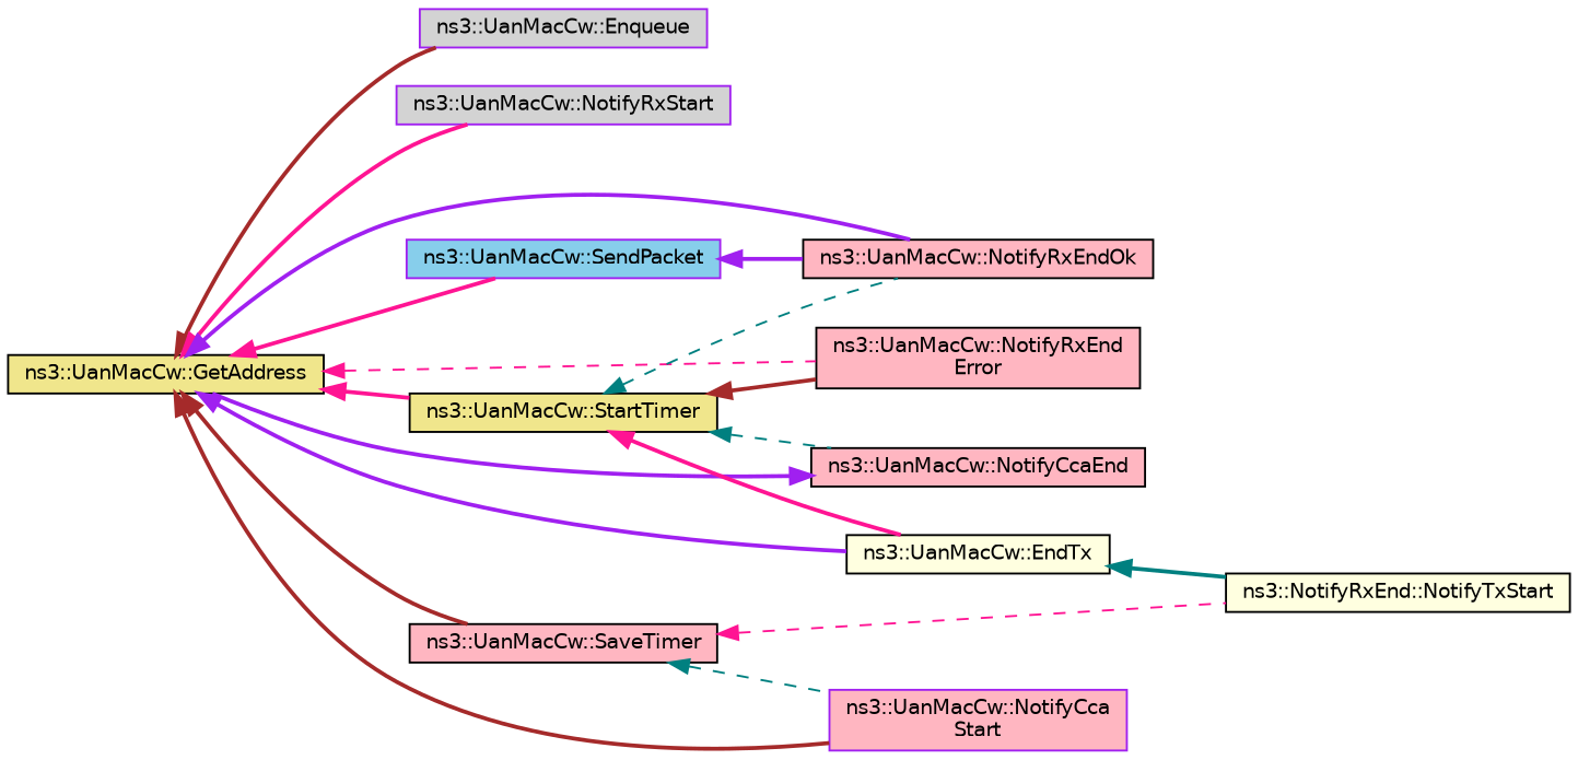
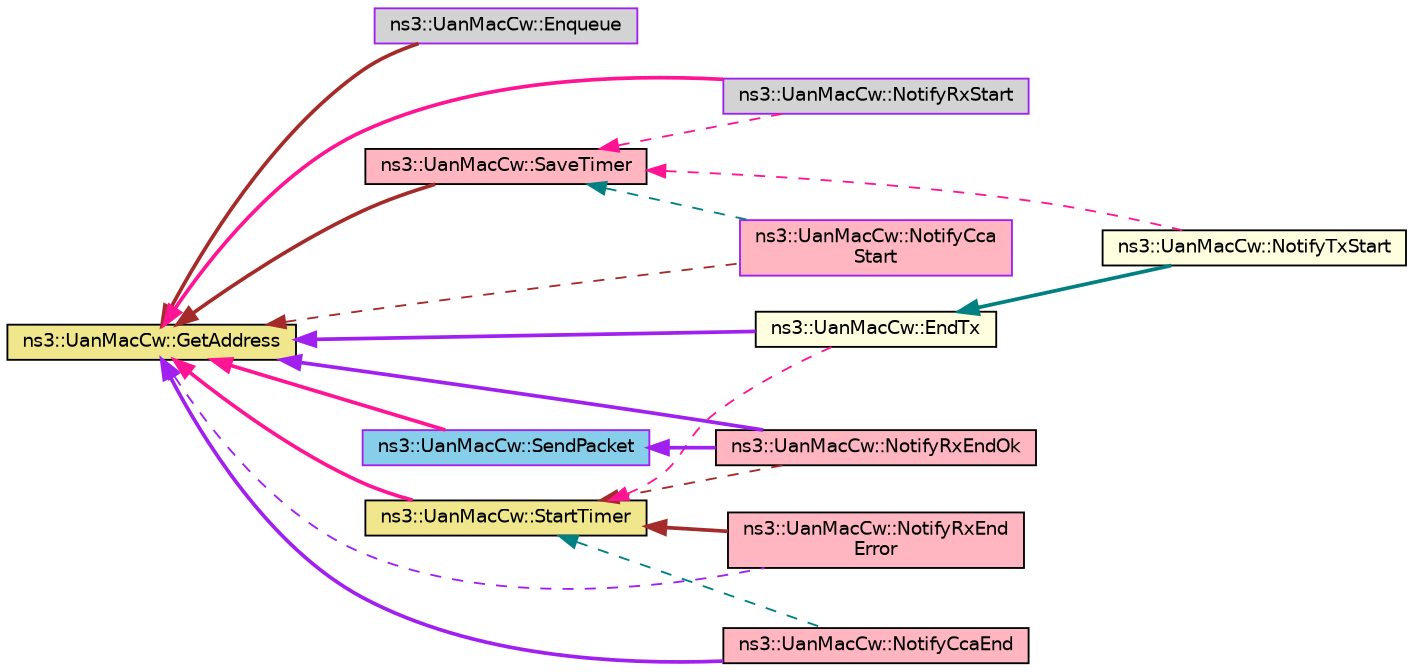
  digraph {
    rankdir=LR
    node [color=black fillcolor=lightpink fontname=Helvetica fontsize=10 shape=record style=filled]
    edge [color=deeppink dir=back fontname=Helvetica fontsize=10 labelfontname=Helvetica labelfontsize=10 style=bold]
    n1 [fillcolor=khaki fontcolor=black height=0.2 label="ns3::UanMacCw::GetAddress" width=0.4]
    n2 [color=purple fillcolor=lightgrey height=0.2 label="ns3::UanMacCw::Enqueue" width=0.4]
    n3 [color=purple fillcolor=lightgrey height=0.2 label="ns3::UanMacCw::NotifyRxStart" width=0.4]
    n4 [height=0.2 label="ns3::UanMacCw::NotifyRxEndOk" width=0.4]
    n5 [height=0.2 label="ns3::UanMacCw::NotifyRxEnd\lError" width=0.4]
    n6 [color=purple height=0.2 label="ns3::UanMacCw::NotifyCca\lStart" width=0.4]
    n7 [height=0.2 label="ns3::UanMacCw::NotifyCcaEnd" width=0.4]
    n8 [fillcolor=lightyellow height=0.2 label="ns3::UanMacCw::EndTx" width=0.4]
    n9 [height=0.2 label="ns3::UanMacCw::SaveTimer" width=0.4]
    n10 [fillcolor=khaki height=0.2 label="ns3::UanMacCw::StartTimer" width=0.4]
    n11 [color=purple fillcolor=skyblue height=0.2 label="ns3::UanMacCw::SendPacket" width=0.4]
-   n12 [fillcolor=lightyellow height=0.2 label="ns3::NotifyRxEnd::NotifyTxStart" width=0.4]
+   n12 [fillcolor=lightyellow height=0.2 label="ns3::UanMacCw::NotifyTxStart" width=0.4]
    n1 -> n2 [color=brown]
    n1 -> n3
    n1 -> n4 [color=purple]
-   n1 -> n5 [style=dashed]
-   n1 -> n6 [color=brown]
-   n7 -> n1 [color=purple]
+   n1 -> n5 [color=purple style=dashed]
+   n1 -> n6 [color=brown style=dashed]
+   n1 -> n7 [color=purple]
    n1 -> n8 [color=purple]
    n1 -> n9 [color=brown]
    n1 -> n10
    n1 -> n11
    n8 -> n12 [color=teal]
+   n9 -> n3 [style=dashed]
    n9 -> n6 [color=teal style=dashed]
    n9 -> n12 [style=dashed]
-   n10 -> n4 [color=teal style=dashed]
+   n10 -> n4 [color=brown style=dashed]
    n10 -> n5 [color=brown]
    n10 -> n7 [color=teal style=dashed]
-   n10 -> n8
+   n10 -> n8 [style=dashed]
    n11 -> n4 [color=purple]
  }
